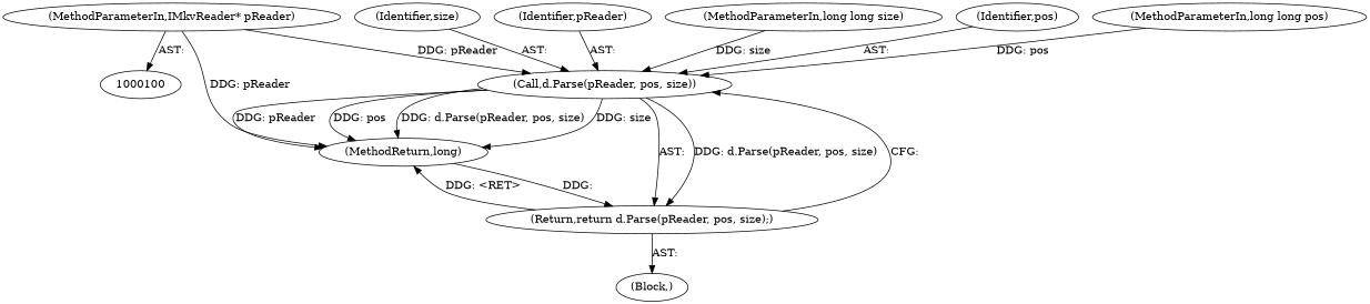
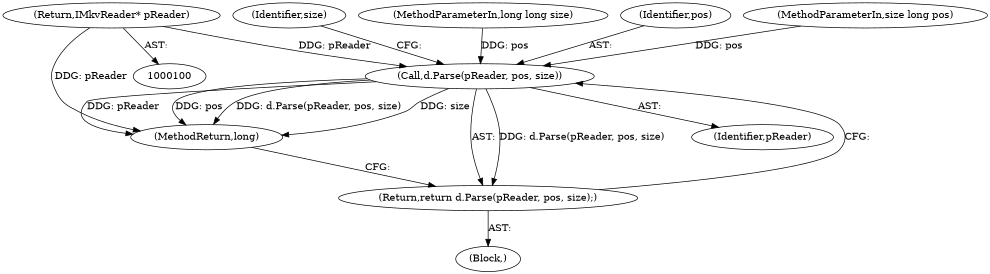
  digraph {
-   n1 [label="(MethodParameterIn,IMkvReader* pReader)"]
+   n1 [label="(Return,IMkvReader* pReader)"]
    n2 [label="(Call,d.Parse(pReader, pos, size))"]
    n3 [label="(MethodReturn,long)"]
    1000100
    n5 [label="(Return,return d.Parse(pReader, pos, size);)"]
    n6 [label="(Block,)"]
    n7 [label="(Identifier,size)"]
    n8 [label="(Identifier,pReader)"]
    n9 [label="(MethodParameterIn,long long size)"]
    n10 [label="(Identifier,pos)"]
-   n11 [label="(MethodParameterIn,long long pos)"]
+   n11 [label="(MethodParameterIn,size long pos)"]
    n1 -> n2 [label="DDG: pReader"]
    n1 -> n3 [label="DDG: pReader"]
    n1 -> 1000100 [label="AST: "]
    n2 -> n3 [label="DDG: size"]
    n2 -> n3 [label="DDG: pReader"]
    n2 -> n3 [label="DDG: pos"]
    n2 -> n3 [label="DDG: d.Parse(pReader, pos, size)"]
    n2 -> n5 [label="AST: "]
    n2 -> n5 [label="DDG: d.Parse(pReader, pos, size)"]
-   n3 -> n5 [label="DDG: "]
+   n3 -> n5 [label="CFG: "]
    n5 -> n2 [label="CFG: "]
-   n5 -> n3 [label="DDG: <RET>"]
    n5 -> n6 [label="AST: "]
-   n7 -> n2 [label="AST: "]
-   n8 -> n2 [label="AST: "]
-   n9 -> n2 [label="DDG: size"]
+   n7 -> n2 [label="CFG: "]
+   n2 -> n8 [label="AST: "]
+   n9 -> n2 [label="DDG: pos"]
    n10 -> n2 [label="AST: "]
    n11 -> n2 [label="DDG: pos"]
  }
